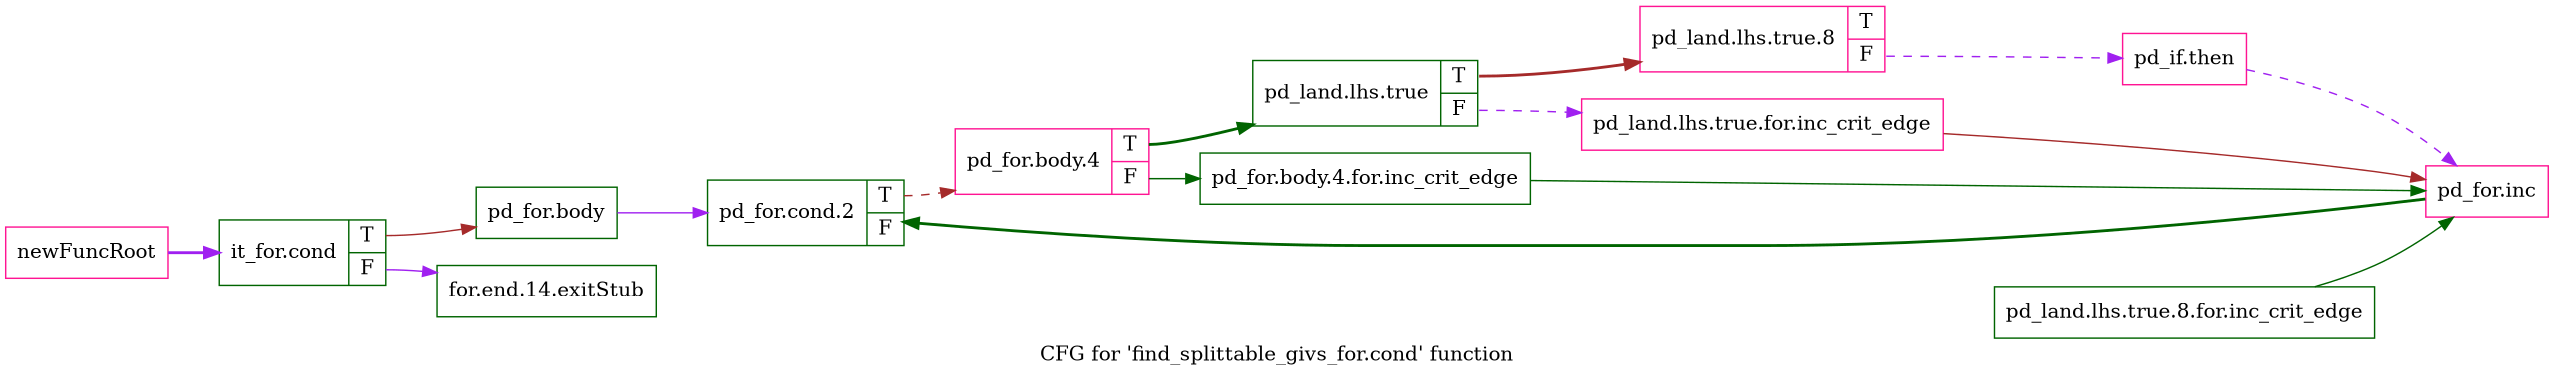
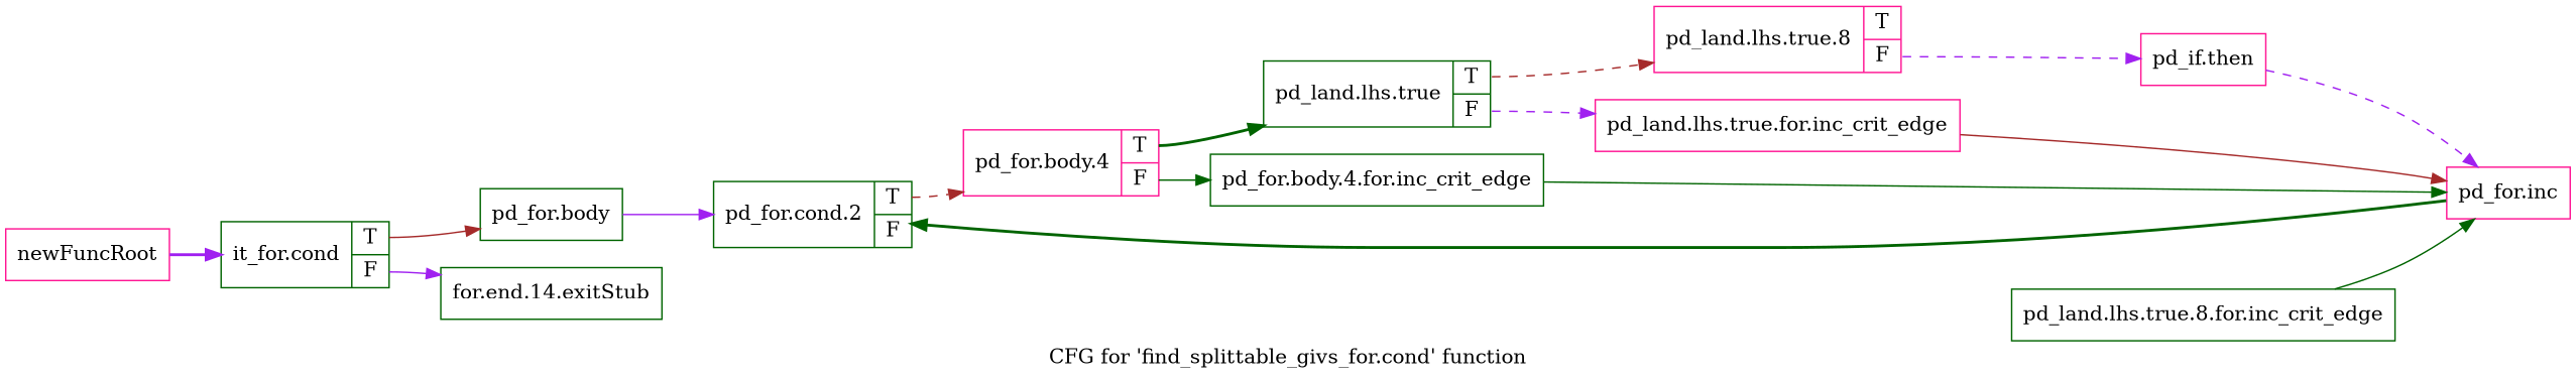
  digraph {
    label="CFG for 'find_splittable_givs_for.cond' function"
    rankdir=LR
    node [color=darkgreen shape=record]
    edge [color=purple style=solid]
    n1 [color=deeppink label="{newFuncRoot}"]
    n2 [label="{it_for.cond|{<s0>T|<s1>F}}"]
    n3 [label="{for.end.14.exitStub}"]
    n4 [label="{pd_for.body}"]
    n5 [label="{pd_for.cond.2|{<s0>T|<s1>F}}"]
    n6 [color=deeppink label="{pd_for.body.4|{<s0>T|<s1>F}}"]
    n7 [label="{pd_land.lhs.true|{<s0>T|<s1>F}}"]
    n8 [label="{pd_for.body.4.for.inc_crit_edge}"]
    n9 [color=deeppink label="{pd_land.lhs.true.8|{<s0>T|<s1>F}}"]
    n10 [color=deeppink label="{pd_land.lhs.true.for.inc_crit_edge}"]
    n11 [color=deeppink label="{pd_for.inc}"]
    n12 [color=deeppink label="{pd_if.then}"]
    n13 [label="{pd_land.lhs.true.8.for.inc_crit_edge}"]
    n1 -> n2 [style=bold]
    n2 -> n3 [tailport=s1]
    n2 -> n4 [color=brown tailport=s0]
    n4 -> n5
    n5 -> n6 [color=brown style=dashed tailport=s0]
    n6 -> n7 [color=darkgreen style=bold tailport=s0]
    n6 -> n8 [color=darkgreen tailport=s1]
-   n7 -> n9 [color=brown style=bold tailport=s0]
+   n7 -> n9 [color=brown style=dashed tailport=s0]
    n7 -> n10 [style=dashed tailport=s1]
    n8 -> n11 [color=darkgreen]
    n9 -> n12 [style=dashed tailport=s1]
    n10 -> n11 [color=brown]
    n11 -> n5 [color=darkgreen style=bold]
    n12 -> n11 [style=dashed]
    n13 -> n11 [color=darkgreen]
  }
